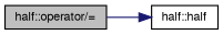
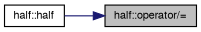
  digraph {
    rankdir=LR
    node [color=black fontname=FreeSans fontsize=10 shape=record]
    n1 [fillcolor=grey75 fontcolor=black height=0.2 label="half::operator/=" style=filled width=0.4]
    n2 [height=0.2 label="half::half" width=0.4]
-   n1 -> n2 [color=midnightblue fontname=FreeSans fontsize=10 labelfontname=FreeSans labelfontsize=10 style=solid]
+   n2 -> n1 [color=midnightblue fontname=FreeSans fontsize=10 labelfontname=FreeSans labelfontsize=10 style=solid]
  }
